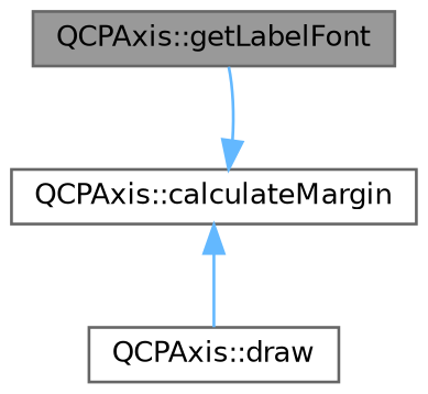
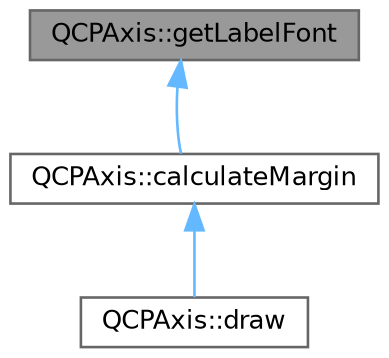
  digraph {
    rankdir=TB
    node [color=grey40 fillcolor=white fontname=Helvetica fontsize=10 shape=box style=filled]
    edge [color=steelblue1 dir=back fontname=Helvetica fontsize=10 labelfontname=Helvetica labelfontsize=10 style=solid]
    n1 [color=gray40 fillcolor=grey60 fontcolor=black height=0.2 label="QCPAxis::getLabelFont" width=0.4]
    n2 [height=0.2 label="QCPAxis::calculateMargin" width=0.4]
    n3 [height=0.2 label="QCPAxis::draw" width=0.4]
-   n2 -> n1
+   n1 -> n2
    n2 -> n3
  }
